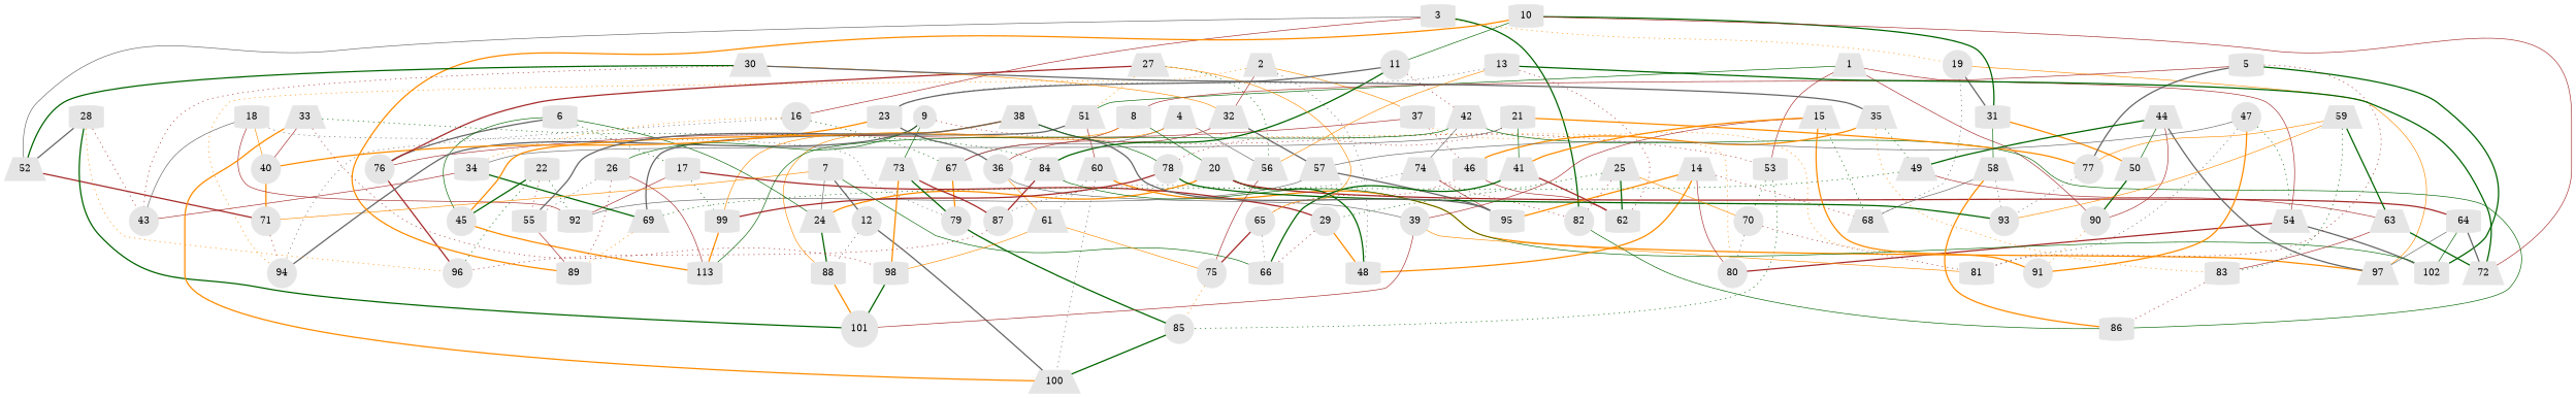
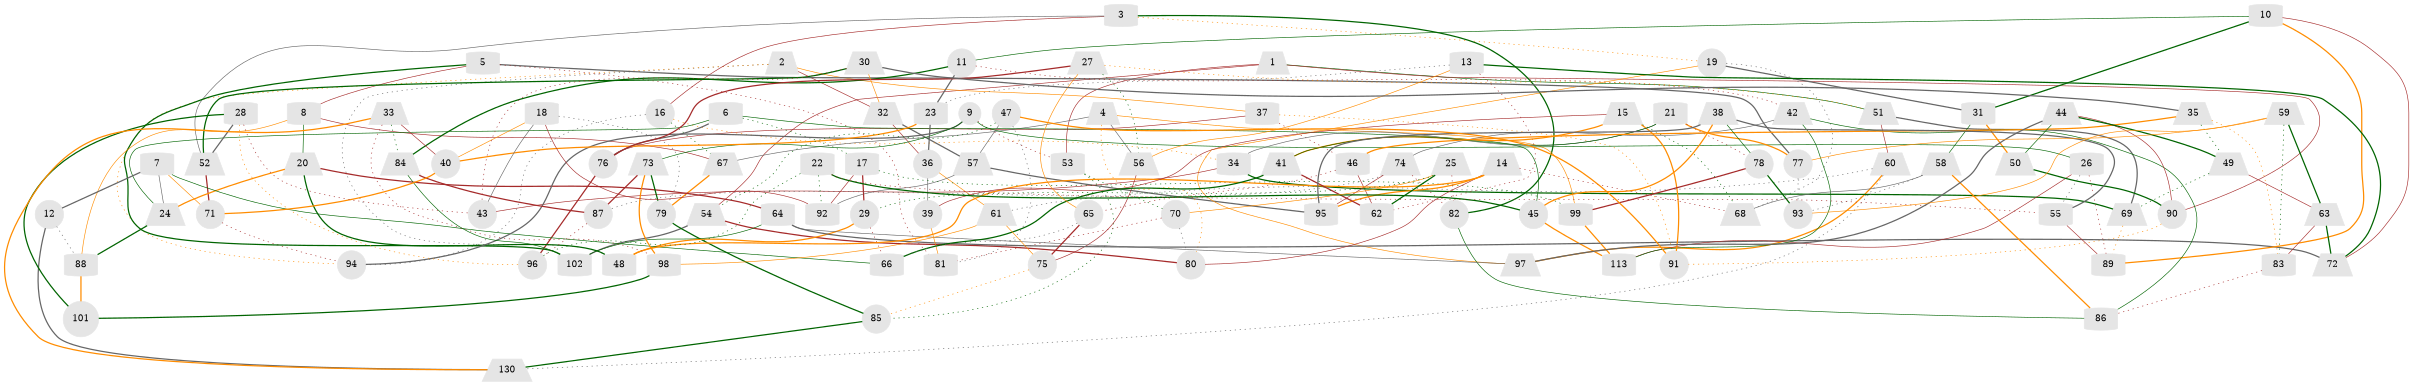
  graph {
    node [color=gray90 shape=trapezium style=filled]
    edge [color=brown style=bold]
    1
    51
    53 [shape=cylinder]
    54
    90 [shape=circle]
    69
    60
    70 [shape=circle]
    85 [shape=circle]
    80 [shape=circle]
    102 [shape=cylinder]
    91 [shape=circle]
    2
    32
    37 [shape=cylinder]
    48 [shape=cylinder]
    94 [shape=circle]
    36 [shape=circle]
    57
    76 [shape=circle]
    46 [shape=cylinder]
    3 [shape=cylinder]
    16 [shape=circle]
    19 [shape=circle]
    52
    82 [shape=circle]
    67
    34 [shape=cylinder]
    31 [shape=cylinder]
    68
    97
    71 [shape=circle]
    86 [shape=cylinder]
    4
    56
    99 [shape=cylinder]
    75 [shape=circle]
    79 [shape=circle]
    n39 [label=113 shape=cylinder]
    5 [shape=cylinder]
    8 [shape=cylinder]
    77 [shape=circle]
    81 [shape=cylinder]
    20
    88 [shape=cylinder]
    93 [shape=circle]
    6 [shape=cylinder]
    17 [shape=cylinder]
    24
    45 [shape=circle]
    29 [shape=circle]
    92 [shape=cylinder]
    96 [shape=circle]
    7 [shape=cylinder]
    12 [shape=circle]
    66 [shape=cylinder]
-   100
+   100 [label=130]
    64 [shape=cylinder]
    101 [shape=circle]
    9 [shape=circle]
    26 [shape=cylinder]
    73
    89 [shape=cylinder]
    55 [shape=cylinder]
    98 [shape=cylinder]
    87 [shape=circle]
    10 [shape=cylinder]
    11 [shape=circle]
    72
    23 [shape=cylinder]
    42
    84
    50
    58
    40 [shape=circle]
    74
    13 [shape=cylinder]
    62 [shape=cylinder]
    14
    95 [shape=cylinder]
    15
    39 [shape=circle]
    41
    43 [shape=circle]
    18 [shape=cylinder]
    21 [shape=cylinder]
    78 [shape=circle]
    22 [shape=cylinder]
    61
    25
    27
    65 [shape=circle]
    28 [shape=cylinder]
    30
    35
    49
    83 [shape=cylinder]
    33
    63
    38
    44
    47 [shape=circle]
    59
    1 -- 51 [color=darkgreen style=solid]
    1 -- 53 [style=solid]
    1 -- 54 [style=solid]
    1 -- 90 [style=solid]
    51 -- 69 [color=gray40]
    51 -- 60 [style=solid]
    53 -- 70 [color=darkgreen style=dotted]
    53 -- 85 [color=darkgreen style=dotted]
    54 -- 80
    54 -- 102 [color=gray40]
    90 -- 91 [color=darkorange style=dotted]
    69 -- 89 [color=darkorange style=dotted]
    60 -- 97 [color=darkorange]
    60 -- 100 [color=gray40 style=dotted]
    60 -- 61 [color=gray40 style=dotted]
    70 -- 80 [color=gray40 style=dotted]
    70 -- 81 [style=dotted]
    85 -- 100 [color=darkgreen]
    2 -- 32 [style=solid]
    2 -- 37 [color=darkorange style=solid]
    2 -- 48 [color=gray40 style=dotted]
    2 -- 94 [color=darkorange style=dotted]
    32 -- 36 [style=solid]
    32 -- 57 [color=gray40]
    37 -- 91 [color=darkorange style=dotted]
    37 -- 76 [style=solid]
    37 -- 46 [style=dotted]
    36 -- 39 [color=gray40 style=solid]
    36 -- 61 [color=darkorange style=solid]
    57 -- 92 [color=gray40 style=solid]
    57 -- 95 [color=gray40]
    76 -- 96
    46 -- 62 [style=solid]
    46 -- 65 [style=dotted]
    3 -- 16 [style=solid]
    3 -- 19 [color=darkorange style=dotted]
    3 -- 52 [color=gray40 style=solid]
    3 -- 82 [color=darkgreen]
    16 -- 94 [color=gray40 style=dotted]
    16 -- 67 [color=darkgreen style=dotted]
    16 -- 34 [color=darkorange style=dotted]
    19 -- 31 [color=gray40]
    19 -- 68 [color=gray40 style=dotted]
    19 -- 97 [color=darkorange style=solid]
    52 -- 71
    82 -- 86 [color=darkgreen style=solid]
    67 -- 79 [color=darkorange]
    34 -- 69 [color=darkgreen]
    34 -- 43 [style=solid]
    31 -- 50 [color=darkorange]
    31 -- 58 [color=darkgreen style=solid]
    71 -- 94 [style=dotted]
    4 -- 80 [color=darkorange style=dotted]
    4 -- 67 [color=gray40 style=solid]
    4 -- 56 [color=gray40 style=solid]
    4 -- 99 [color=darkorange style=solid]
    56 -- 75 [style=solid]
    99 -- n39 [color=darkorange]
    75 -- 85 [color=darkorange style=dotted]
    79 -- 85 [color=darkgreen]
    5 -- 102 [color=darkgreen]
    5 -- 8 [style=solid]
    5 -- 77 [color=gray40]
    5 -- 81 [style=dotted]
    8 -- 67 [style=solid]
    8 -- 20 [color=darkgreen style=solid]
    8 -- 88 [color=darkorange style=solid]
    77 -- 93 [color=gray40 style=dotted]
    20 -- 48 [color=darkgreen]
    20 -- 24 [color=darkorange]
    20 -- 64
    88 -- 101 [color=darkorange]
    6 -- 76 [color=gray40]
    6 -- 17 [color=darkgreen style=dotted]
    6 -- 24 [color=darkgreen style=solid]
    6 -- 45 [color=darkgreen style=solid]
    17 -- 99 [color=darkgreen style=dotted]
    17 -- 29
    17 -- 92 [style=solid]
    24 -- 88 [color=darkgreen]
    45 -- n39 [color=darkorange]
    29 -- 48 [color=darkorange]
    29 -- 66 [style=dotted]
    7 -- 71 [color=darkorange style=solid]
    7 -- 24 [color=gray40 style=solid]
    7 -- 12 [color=gray40]
    7 -- 66 [color=darkgreen style=solid]
    12 -- 88 [color=gray40 style=dotted]
    12 -- 100 [color=gray40]
    64 -- 102 [color=darkgreen style=solid]
    64 -- 97 [color=gray40 style=solid]
    64 -- 72 [color=gray40]
    9 -- 53 [style=dotted]
    9 -- 94 [color=gray40]
    9 -- 26 [color=darkgreen style=solid]
    9 -- 73 [color=darkgreen style=solid]
    26 -- n39 [style=solid]
    26 -- 89 [style=dotted]
    26 -- 55 [color=gray40 style=dotted]
    73 -- 79 [color=darkgreen]
    73 -- 98 [color=darkorange]
    73 -- 87
    55 -- 89 [style=solid]
    98 -- 101 [color=darkgreen]
    87 -- 96 [style=dotted]
    10 -- 31 [color=darkgreen]
    10 -- 89 [color=darkorange]
    10 -- 11 [color=darkgreen style=solid]
    10 -- 72 [style=solid]
    11 -- 23 [color=gray40]
    11 -- 42 [style=dotted]
    11 -- 84 [color=darkgreen]
    23 -- 36 [color=gray40]
    23 -- 40 [color=darkorange]
    42 -- 86 [color=darkgreen style=solid]
    42 -- n39 [color=darkgreen style=solid]
    42 -- 74 [color=gray40 style=solid]
    84 -- 102 [color=darkgreen style=solid]
    84 -- 87
    50 -- 90 [color=darkgreen]
    58 -- 68 [color=gray40 style=solid]
    58 -- 86 [color=darkorange]
    58 -- 93 [color=gray40 style=dotted]
    40 -- 71 [color=darkorange]
    74 -- 82 [style=dotted]
    74 -- 87 [color=gray40 style=dotted]
    74 -- 95 [style=solid]
    13 -- 56 [color=darkorange style=solid]
    13 -- 72 [color=darkgreen]
    13 -- 23 [color=gray40 style=dotted]
    13 -- 62 [style=dotted]
    14 -- 80 [style=solid]
    14 -- 48 [color=darkorange]
    14 -- 68 [style=dotted]
    14 -- 95 [color=darkorange]
    15 -- 91 [color=darkorange]
    15 -- 68 [color=darkgreen style=dotted]
    15 -- 39 [style=solid]
    15 -- 41 [color=darkorange]
    39 -- 81 [color=darkorange style=solid]
-   39 -- 101 [style=solid]
    41 -- 66 [color=darkgreen]
    41 -- 62
    18 -- 79 [color=gray40 style=dotted]
    18 -- 92 [style=solid]
    18 -- 40 [color=darkorange style=solid]
    18 -- 43 [color=gray40 style=solid]
    21 -- 34 [color=gray40 style=solid]
    21 -- 77 [color=darkorange]
    21 -- 41 [color=darkgreen style=solid]
    21 -- 78 [style=dotted]
    78 -- 99
    78 -- 93 [color=darkgreen]
    22 -- 45 [color=darkgreen]
    22 -- 92 [color=darkgreen style=dotted]
    22 -- 96 [color=darkgreen style=dotted]
    22 -- 55 [style=dotted]
    61 -- 75 [color=darkorange style=solid]
    61 -- 98 [color=darkorange style=solid]
    25 -- 70 [color=darkorange style=solid]
    25 -- 82 [style=dotted]
    25 -- 29 [color=darkgreen style=dotted]
    25 -- 62 [color=darkgreen]
    27 -- 51 [color=darkorange style=dotted]
    27 -- 76
    27 -- 56 [color=darkgreen style=dotted]
    27 -- 65 [color=darkorange style=solid]
    65 -- 75
    65 -- 66 [color=gray40 style=dotted]
    28 -- 52 [color=gray40]
    28 -- 96 [color=darkorange style=dotted]
    28 -- 101 [color=darkgreen]
    28 -- 43 [style=dotted]
    30 -- 32 [color=darkorange style=solid]
    30 -- 52 [color=darkgreen]
    30 -- 43 [style=dotted]
    30 -- 35 [color=gray40]
    35 -- 46 [color=darkorange]
    35 -- 49 [color=darkgreen style=dotted]
    35 -- 83 [color=darkorange style=dotted]
    49 -- 69 [color=darkgreen style=dotted]
    49 -- 63 [style=solid]
    83 -- 86 [style=dotted]
    33 -- 100 [color=darkorange]
    33 -- 98 [style=dotted]
    33 -- 84 [color=darkgreen style=dotted]
    33 -- 40 [style=solid]
    63 -- 72 [color=darkgreen]
    63 -- 83 [style=solid]
    38 -- 45 [color=darkorange]
    38 -- 55 [color=gray40]
    38 -- 95 [color=gray40]
    38 -- 78 [color=darkgreen style=solid]
    44 -- 90 [style=solid]
    44 -- 97 [color=gray40]
    44 -- 50 [color=darkgreen style=solid]
    44 -- 49 [color=darkgreen]
    47 -- 54 [color=darkgreen style=dotted]
    47 -- 91 [color=darkorange]
    47 -- 57 [color=gray40 style=solid]
    47 -- 81 [color=gray40 style=dotted]
    59 -- 77 [color=darkorange style=solid]
    59 -- 93 [color=darkorange style=solid]
    59 -- 83 [color=darkgreen style=dotted]
    59 -- 63 [color=darkgreen]
  }
